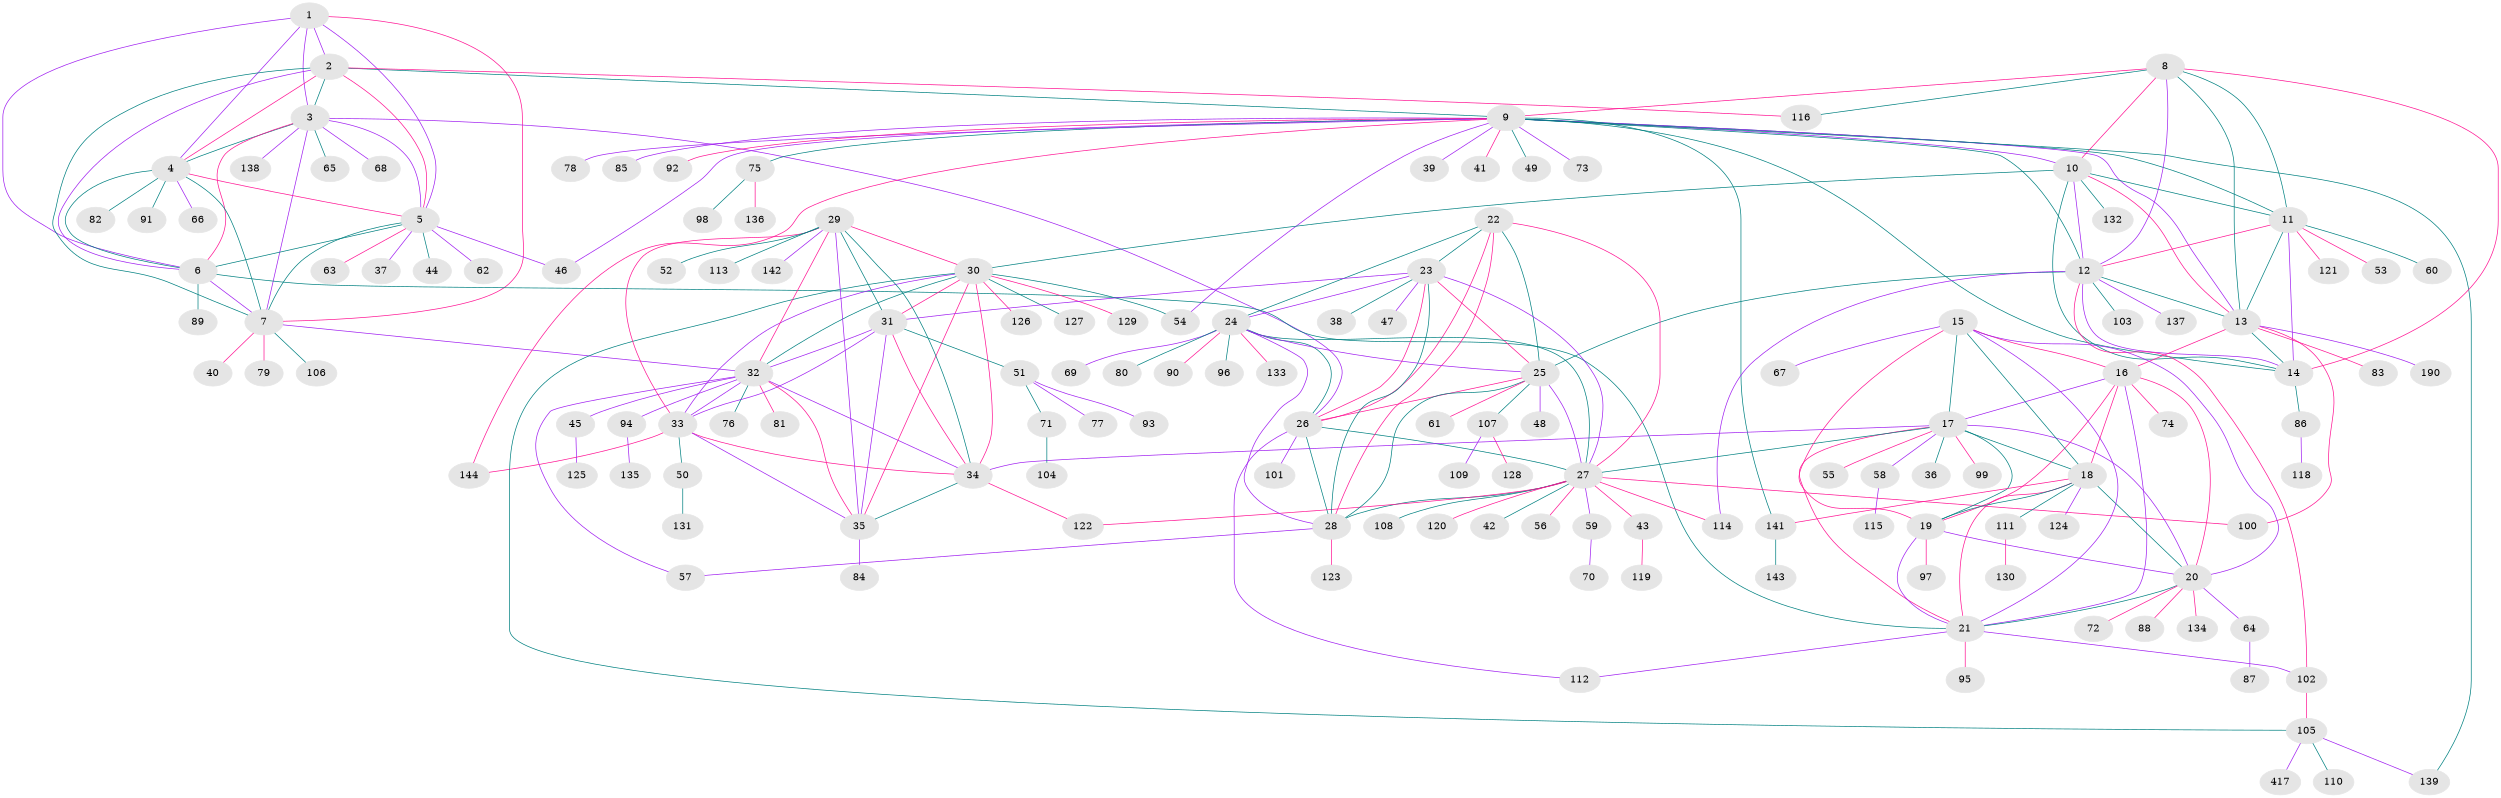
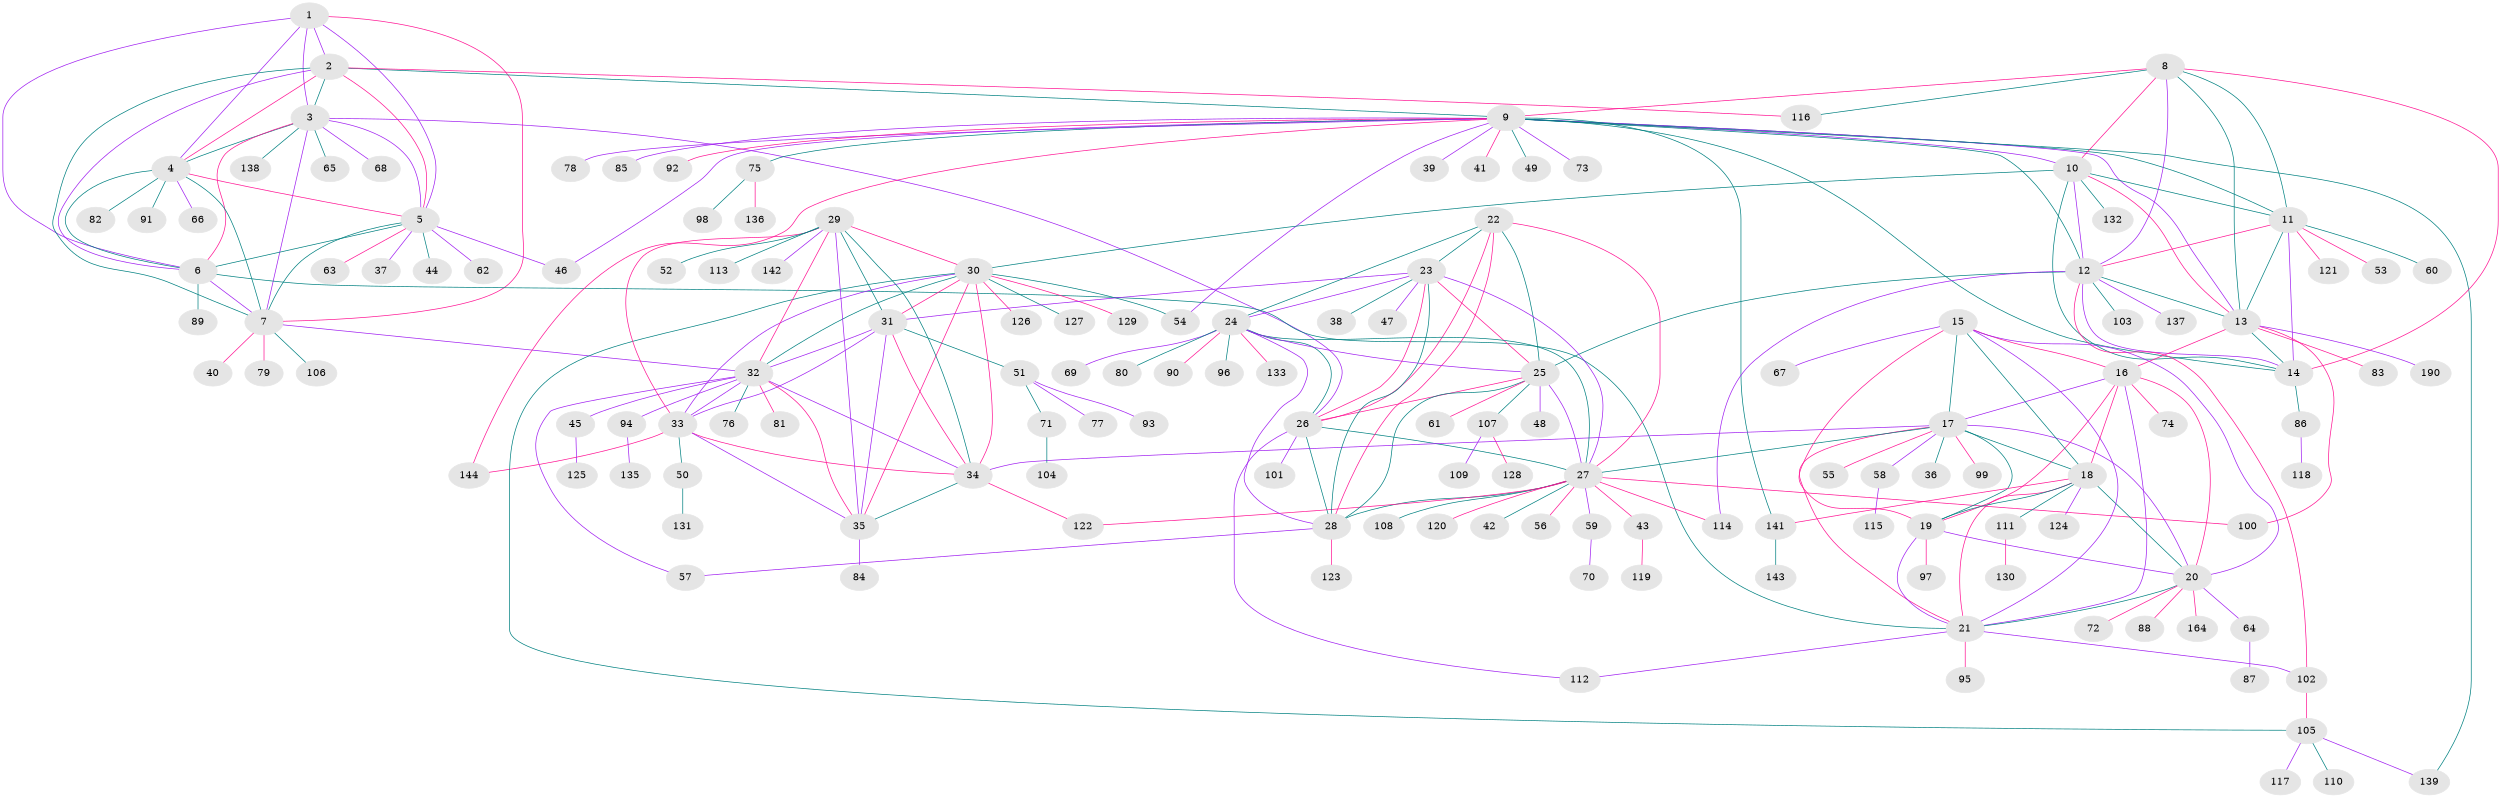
  graph {
    node [color=gray90 style=filled]
    edge [color=purple]
    1
    2
    3
    4
    5
    6
    7
    9
    116
    26
    65
    68
    138
    66
    82
    91
    37
    44
    46
    62
    63
    21
    89
    32
    40
    79
    106
    10
    11
    12
    13
    14
    39
    41
    49
    54
    73
    75
    78
    85
    92
    139
    141
    144
    27
    112
    28
    101
    102
    95
    34
    57
    33
    35
    45
    76
    81
    94
    8
    30
    132
    53
    60
    121
    25
    103
    114
    137
    16
    83
    100
    n72 [label=190]
    86
    98
    136
    143
    31
    105
    126
    127
    129
    48
    61
    107
    17
    18
    19
    20
    74
    118
    15
    67
    36
    55
    58
    99
    111
    124
    97
    64
    72
    88
-   134
+   134 [label=164]
    42
    43
    56
    59
    108
    120
    122
    115
    130
    87
    22
    23
    24
    38
    47
    69
    80
    90
    96
    133
    123
    51
    109
    128
    119
    70
    29
    52
    113
    142
    50
    84
    110
-   117 [label=417]
+   117
    71
    77
    93
    125
    135
    131
    104
    1 -- 2
    1 -- 3
    1 -- 4
    1 -- 5
    1 -- 6
    1 -- 7 [color=deeppink]
    2 -- 3 [color=teal]
    2 -- 4 [color=deeppink]
    2 -- 5 [color=deeppink]
    2 -- 6
    2 -- 7 [color=teal]
    2 -- 9 [color=teal]
    2 -- 116 [color=deeppink]
    3 -- 4 [color=teal]
    3 -- 5
    3 -- 6 [color=deeppink]
    3 -- 7
    3 -- 26
    3 -- 65 [color=teal]
    3 -- 68
-   3 -- 138
+   3 -- 138 [color=teal]
    4 -- 5 [color=deeppink]
    4 -- 6 [color=teal]
    4 -- 7 [color=teal]
    4 -- 66
    4 -- 82 [color=teal]
    4 -- 91 [color=teal]
    5 -- 6 [color=teal]
    5 -- 7 [color=teal]
    5 -- 37
    5 -- 44 [color=teal]
    5 -- 46
    5 -- 62
    5 -- 63 [color=deeppink]
    6 -- 7
    6 -- 21 [color=teal]
    6 -- 89 [color=teal]
    7 -- 32
    7 -- 40 [color=deeppink]
    7 -- 79 [color=deeppink]
    7 -- 106 [color=teal]
    9 -- 46
    9 -- 10
    9 -- 11 [color=teal]
    9 -- 12 [color=teal]
    9 -- 13
    9 -- 14 [color=teal]
    9 -- 39
    9 -- 41 [color=deeppink]
    9 -- 49 [color=teal]
    9 -- 54
    9 -- 73
    9 -- 75 [color=teal]
    9 -- 78
    9 -- 85
    9 -- 92 [color=deeppink]
    9 -- 139 [color=teal]
    9 -- 141 [color=teal]
    9 -- 144 [color=deeppink]
    26 -- 27 [color=teal]
    26 -- 112
    26 -- 28 [color=teal]
    26 -- 101
    21 -- 112
    21 -- 102
    21 -- 95 [color=deeppink]
    32 -- 34
    32 -- 57
    32 -- 33
    32 -- 35 [color=deeppink]
    32 -- 45
    32 -- 76 [color=teal]
    32 -- 81 [color=deeppink]
    32 -- 94
    10 -- 11 [color=teal]
    10 -- 12
    10 -- 13 [color=deeppink]
    10 -- 14 [color=teal]
    10 -- 30 [color=teal]
    10 -- 132 [color=teal]
    11 -- 12 [color=deeppink]
    11 -- 13 [color=teal]
    11 -- 14
    11 -- 53 [color=deeppink]
    11 -- 60 [color=teal]
    11 -- 121 [color=deeppink]
    12 -- 13 [color=teal]
    12 -- 14
    12 -- 102 [color=deeppink]
    12 -- 25 [color=teal]
    12 -- 103 [color=teal]
    12 -- 114
    12 -- 137
    13 -- 14 [color=teal]
    13 -- 16 [color=deeppink]
    13 -- 83 [color=deeppink]
    13 -- 100 [color=deeppink]
    13 -- n72
    14 -- 86 [color=teal]
    75 -- 98 [color=teal]
    75 -- 136 [color=deeppink]
    141 -- 143 [color=teal]
    27 -- 28 [color=teal]
    27 -- 114 [color=deeppink]
    27 -- 100 [color=deeppink]
    27 -- 42 [color=teal]
    27 -- 43 [color=deeppink]
    27 -- 56 [color=deeppink]
    27 -- 59
    27 -- 108 [color=teal]
    27 -- 120 [color=deeppink]
    27 -- 122 [color=deeppink]
    28 -- 57
    28 -- 123 [color=deeppink]
    102 -- 105 [color=deeppink]
    34 -- 35 [color=teal]
    34 -- 122 [color=deeppink]
    33 -- 144 [color=deeppink]
    33 -- 34 [color=deeppink]
    33 -- 35
    33 -- 50 [color=teal]
    35 -- 84
    45 -- 125
    94 -- 135
    8 -- 9 [color=deeppink]
    8 -- 116 [color=teal]
    8 -- 10 [color=deeppink]
    8 -- 11 [color=teal]
    8 -- 12
    8 -- 13 [color=teal]
    8 -- 14 [color=deeppink]
    30 -- 32 [color=teal]
    30 -- 54 [color=teal]
    30 -- 34 [color=deeppink]
    30 -- 33
    30 -- 35 [color=deeppink]
    30 -- 31 [color=deeppink]
    30 -- 105 [color=teal]
    30 -- 126 [color=deeppink]
    30 -- 127 [color=teal]
    30 -- 129 [color=deeppink]
    25 -- 26 [color=deeppink]
    25 -- 27
    25 -- 28 [color=teal]
    25 -- 48
    25 -- 61 [color=deeppink]
    25 -- 107 [color=teal]
    16 -- 21
    16 -- 17
    16 -- 18 [color=deeppink]
    16 -- 19 [color=deeppink]
    16 -- 20 [color=deeppink]
    16 -- 74 [color=deeppink]
    86 -- 118
    31 -- 32
    31 -- 34 [color=deeppink]
    31 -- 33
    31 -- 35
    31 -- 51 [color=teal]
    105 -- 139
    105 -- 110 [color=teal]
    105 -- 117
    107 -- 109
    107 -- 128 [color=deeppink]
    17 -- 21 [color=deeppink]
    17 -- 27 [color=teal]
    17 -- 34
    17 -- 18 [color=teal]
    17 -- 19 [color=teal]
    17 -- 20
    17 -- 36 [color=teal]
    17 -- 55 [color=deeppink]
    17 -- 58
    17 -- 99 [color=deeppink]
    18 -- 21 [color=deeppink]
    18 -- 141 [color=deeppink]
    18 -- 19 [color=teal]
    18 -- 20 [color=teal]
    18 -- 111 [color=teal]
    18 -- 124
    19 -- 21
    19 -- 20
    19 -- 97 [color=deeppink]
    20 -- 21 [color=teal]
    20 -- 64
    20 -- 72 [color=deeppink]
    20 -- 88 [color=deeppink]
    20 -- 134 [color=deeppink]
    15 -- 21
    15 -- 16 [color=deeppink]
    15 -- 17 [color=teal]
    15 -- 18 [color=teal]
    15 -- 19 [color=deeppink]
    15 -- 20
    15 -- 67
    58 -- 115
    111 -- 130 [color=deeppink]
    64 -- 87
    43 -- 119 [color=deeppink]
    59 -- 70
    22 -- 26 [color=deeppink]
    22 -- 27 [color=deeppink]
    22 -- 28 [color=deeppink]
    22 -- 25 [color=teal]
    22 -- 23 [color=teal]
    22 -- 24 [color=teal]
    23 -- 26 [color=deeppink]
    23 -- 27
    23 -- 28 [color=teal]
    23 -- 25 [color=deeppink]
    23 -- 31
    23 -- 24
    23 -- 38 [color=teal]
    23 -- 47
    24 -- 26 [color=teal]
    24 -- 27 [color=teal]
    24 -- 28
    24 -- 25
    24 -- 69
    24 -- 80 [color=teal]
    24 -- 90 [color=deeppink]
    24 -- 96 [color=teal]
    24 -- 133 [color=deeppink]
    51 -- 71 [color=teal]
    51 -- 77
    51 -- 93
    29 -- 32 [color=deeppink]
    29 -- 34 [color=teal]
    29 -- 33 [color=deeppink]
    29 -- 35
    29 -- 30 [color=deeppink]
    29 -- 31 [color=teal]
    29 -- 52 [color=teal]
    29 -- 113 [color=teal]
    29 -- 142
    50 -- 131 [color=teal]
    71 -- 104 [color=teal]
  }
